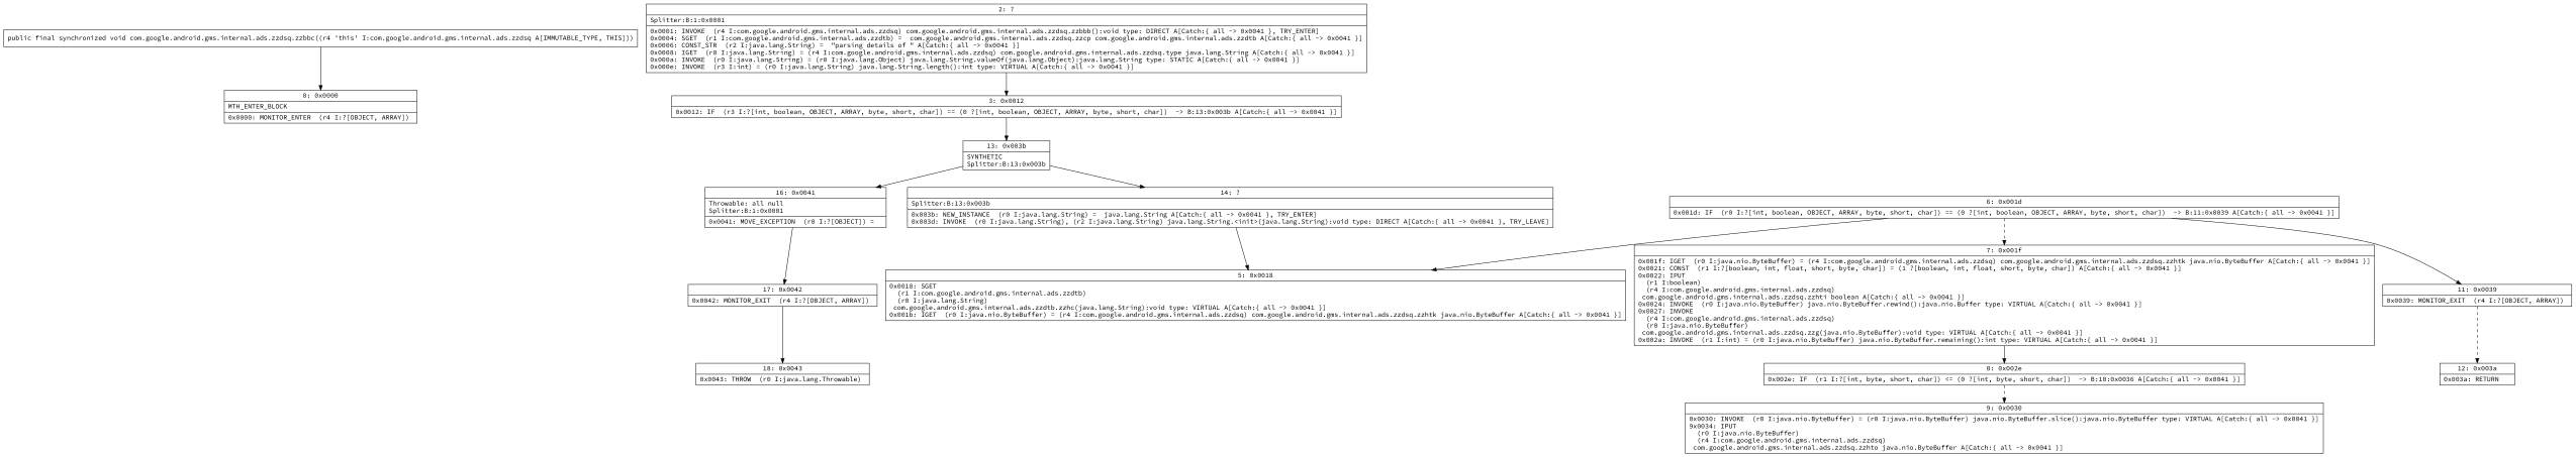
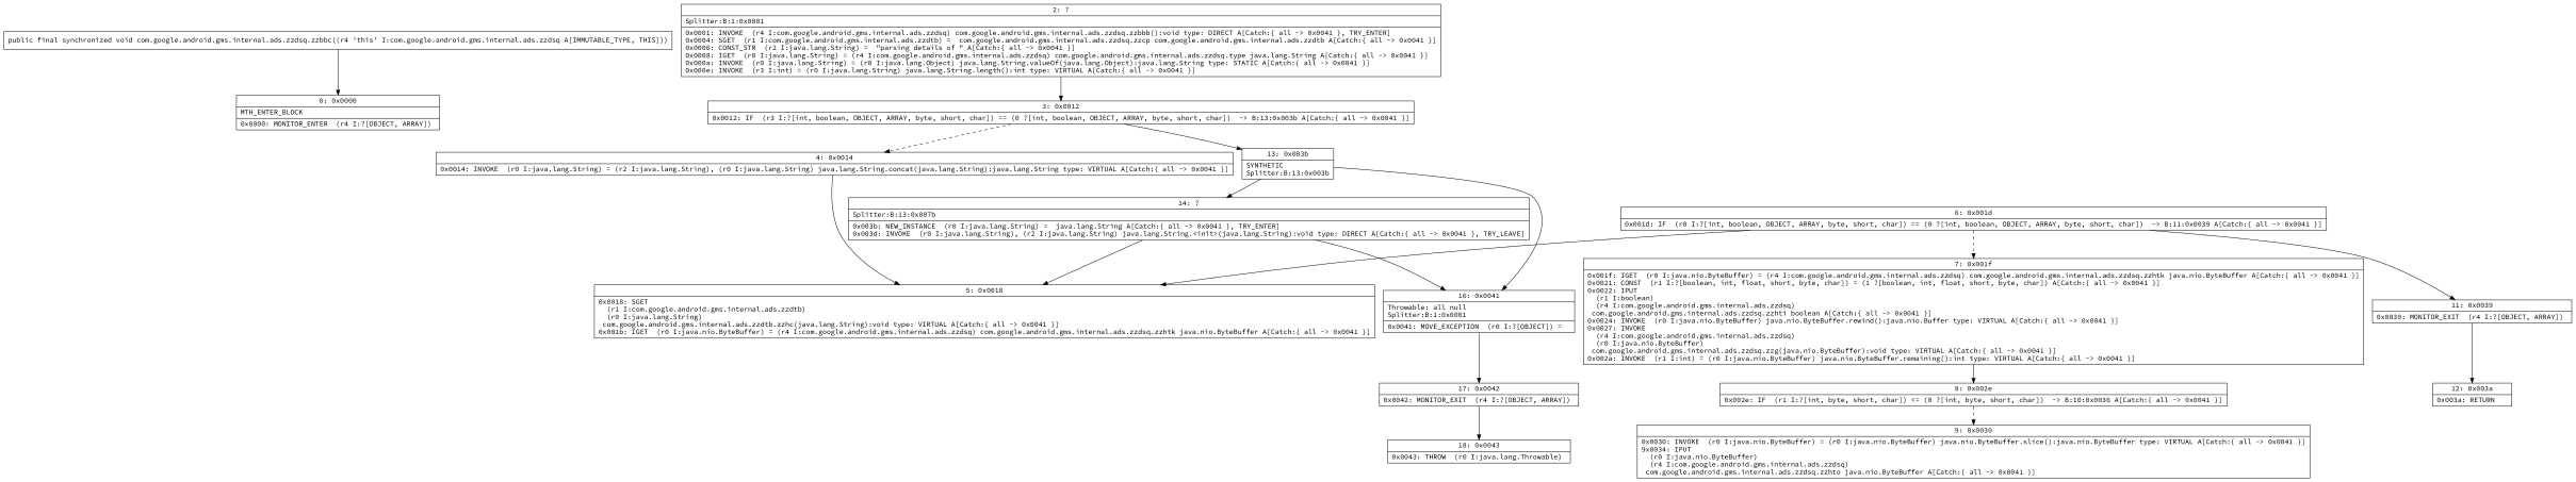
  digraph {
    fontname="Source Code Pro"
    node [fontname="Source Code Pro" shape=record]
    edge [fontname="Source Code Pro"]
    n1 [label="{0\:\ 0x0000|MTH_ENTER_BLOCK\l|0x0000: MONITOR_ENTER  (r4 I:?[OBJECT, ARRAY]) \l}"]
    n2 [label="{2\:\ ?|Splitter:B:1:0x0001\l|0x0001: INVOKE  (r4 I:com.google.android.gms.internal.ads.zzdsq) com.google.android.gms.internal.ads.zzdsq.zzbbb():void type: DIRECT A[Catch:\{ all \-\> 0x0041 \}, TRY_ENTER]\l0x0004: SGET  (r1 I:com.google.android.gms.internal.ads.zzdtb) =  com.google.android.gms.internal.ads.zzdsq.zzcp com.google.android.gms.internal.ads.zzdtb A[Catch:\{ all \-\> 0x0041 \}]\l0x0006: CONST_STR  (r2 I:java.lang.String) =  \"parsing details of \" A[Catch:\{ all \-\> 0x0041 \}]\l0x0008: IGET  (r0 I:java.lang.String) = (r4 I:com.google.android.gms.internal.ads.zzdsq) com.google.android.gms.internal.ads.zzdsq.type java.lang.String A[Catch:\{ all \-\> 0x0041 \}]\l0x000a: INVOKE  (r0 I:java.lang.String) = (r0 I:java.lang.Object) java.lang.String.valueOf(java.lang.Object):java.lang.String type: STATIC A[Catch:\{ all \-\> 0x0041 \}]\l0x000e: INVOKE  (r3 I:int) = (r0 I:java.lang.String) java.lang.String.length():int type: VIRTUAL A[Catch:\{ all \-\> 0x0041 \}]\l}"]
    n3 [label="{3\:\ 0x0012|0x0012: IF  (r3 I:?[int, boolean, OBJECT, ARRAY, byte, short, char]) == (0 ?[int, boolean, OBJECT, ARRAY, byte, short, char])  \-\> B:13:0x003b A[Catch:\{ all \-\> 0x0041 \}]\l}"]
    n4 [label="{16\:\ 0x0041|Throwable: all null\lSplitter:B:1:0x0001\l|0x0041: MOVE_EXCEPTION  (r0 I:?[OBJECT]) =  \l}"]
    n5 [label="{17\:\ 0x0042|0x0042: MONITOR_EXIT  (r4 I:?[OBJECT, ARRAY]) \l}"]
+   n6 [label="{4\:\ 0x0014|0x0014: INVOKE  (r0 I:java.lang.String) = (r2 I:java.lang.String), (r0 I:java.lang.String) java.lang.String.concat(java.lang.String):java.lang.String type: VIRTUAL A[Catch:\{ all \-\> 0x0041 \}]\l}"]
    n7 [label="{13\:\ 0x003b|SYNTHETIC\lSplitter:B:13:0x003b\l}"]
    n8 [label="{5\:\ 0x0018|0x0018: SGET  \l  (r1 I:com.google.android.gms.internal.ads.zzdtb)\l  (r0 I:java.lang.String)\l com.google.android.gms.internal.ads.zzdtb.zzhc(java.lang.String):void type: VIRTUAL A[Catch:\{ all \-\> 0x0041 \}]\l0x001b: IGET  (r0 I:java.nio.ByteBuffer) = (r4 I:com.google.android.gms.internal.ads.zzdsq) com.google.android.gms.internal.ads.zzdsq.zzhtk java.nio.ByteBuffer A[Catch:\{ all \-\> 0x0041 \}]\l}"]
-   n9 [label="{14\:\ ?|Splitter:B:13:0x003b\l|0x003b: NEW_INSTANCE  (r0 I:java.lang.String) =  java.lang.String A[Catch:\{ all \-\> 0x0041 \}, TRY_ENTER]\l0x003d: INVOKE  (r0 I:java.lang.String), (r2 I:java.lang.String) java.lang.String.\<init\>(java.lang.String):void type: DIRECT A[Catch:\{ all \-\> 0x0041 \}, TRY_LEAVE]\l}"]
+   n9 [label="{14\:\ ?|Splitter:B:13:0x007b\l|0x003b: NEW_INSTANCE  (r0 I:java.lang.String) =  java.lang.String A[Catch:\{ all \-\> 0x0041 \}, TRY_ENTER]\l0x003d: INVOKE  (r0 I:java.lang.String), (r2 I:java.lang.String) java.lang.String.\<init\>(java.lang.String):void type: DIRECT A[Catch:\{ all \-\> 0x0041 \}, TRY_LEAVE]\l}"]
    n10 [label="{6\:\ 0x001d|0x001d: IF  (r0 I:?[int, boolean, OBJECT, ARRAY, byte, short, char]) == (0 ?[int, boolean, OBJECT, ARRAY, byte, short, char])  \-\> B:11:0x0039 A[Catch:\{ all \-\> 0x0041 \}]\l}"]
    n11 [label="{7\:\ 0x001f|0x001f: IGET  (r0 I:java.nio.ByteBuffer) = (r4 I:com.google.android.gms.internal.ads.zzdsq) com.google.android.gms.internal.ads.zzdsq.zzhtk java.nio.ByteBuffer A[Catch:\{ all \-\> 0x0041 \}]\l0x0021: CONST  (r1 I:?[boolean, int, float, short, byte, char]) = (1 ?[boolean, int, float, short, byte, char]) A[Catch:\{ all \-\> 0x0041 \}]\l0x0022: IPUT  \l  (r1 I:boolean)\l  (r4 I:com.google.android.gms.internal.ads.zzdsq)\l com.google.android.gms.internal.ads.zzdsq.zzhti boolean A[Catch:\{ all \-\> 0x0041 \}]\l0x0024: INVOKE  (r0 I:java.nio.ByteBuffer) java.nio.ByteBuffer.rewind():java.nio.Buffer type: VIRTUAL A[Catch:\{ all \-\> 0x0041 \}]\l0x0027: INVOKE  \l  (r4 I:com.google.android.gms.internal.ads.zzdsq)\l  (r0 I:java.nio.ByteBuffer)\l com.google.android.gms.internal.ads.zzdsq.zzg(java.nio.ByteBuffer):void type: VIRTUAL A[Catch:\{ all \-\> 0x0041 \}]\l0x002a: INVOKE  (r1 I:int) = (r0 I:java.nio.ByteBuffer) java.nio.ByteBuffer.remaining():int type: VIRTUAL A[Catch:\{ all \-\> 0x0041 \}]\l}"]
    n12 [label="{11\:\ 0x0039|0x0039: MONITOR_EXIT  (r4 I:?[OBJECT, ARRAY]) \l}"]
    n13 [label="{8\:\ 0x002e|0x002e: IF  (r1 I:?[int, byte, short, char]) \<= (0 ?[int, byte, short, char])  \-\> B:10:0x0036 A[Catch:\{ all \-\> 0x0041 \}]\l}"]
    n14 [label="{12\:\ 0x003a|0x003a: RETURN   \l}"]
    n15 [label="{9\:\ 0x0030|0x0030: INVOKE  (r0 I:java.nio.ByteBuffer) = (r0 I:java.nio.ByteBuffer) java.nio.ByteBuffer.slice():java.nio.ByteBuffer type: VIRTUAL A[Catch:\{ all \-\> 0x0041 \}]\l9x0034: IPUT  \l  (r0 I:java.nio.ByteBuffer)\l  (r4 I:com.google.android.gms.internal.ads.zzdsq)\l com.google.android.gms.internal.ads.zzdsq.zzhto java.nio.ByteBuffer A[Catch:\{ all \-\> 0x0041 \}]\l}"]
    n16 [label="{18\:\ 0x0043|0x0043: THROW  (r0 I:java.lang.Throwable) \l}"]
    n17 [label="{public final synchronized void com.google.android.gms.internal.ads.zzdsq.zzbbc((r4 'this' I:com.google.android.gms.internal.ads.zzdsq A[IMMUTABLE_TYPE, THIS])) }"]
    n2 -> n3
+   n3 -> n6 [style=dashed]
    n3 -> n7
    n4 -> n5
    n5 -> n16
+   n6 -> n8
    n7 -> n4
    n7 -> n9
+   n9 -> n4
    n9 -> n8
    n10 -> n8
    n10 -> n11 [style=dashed]
    n10 -> n12
    n11 -> n13
-   n12 -> n14 [style=dashed]
+   n12 -> n14
    n13 -> n15 [style=dashed]
    n17 -> n1
  }
